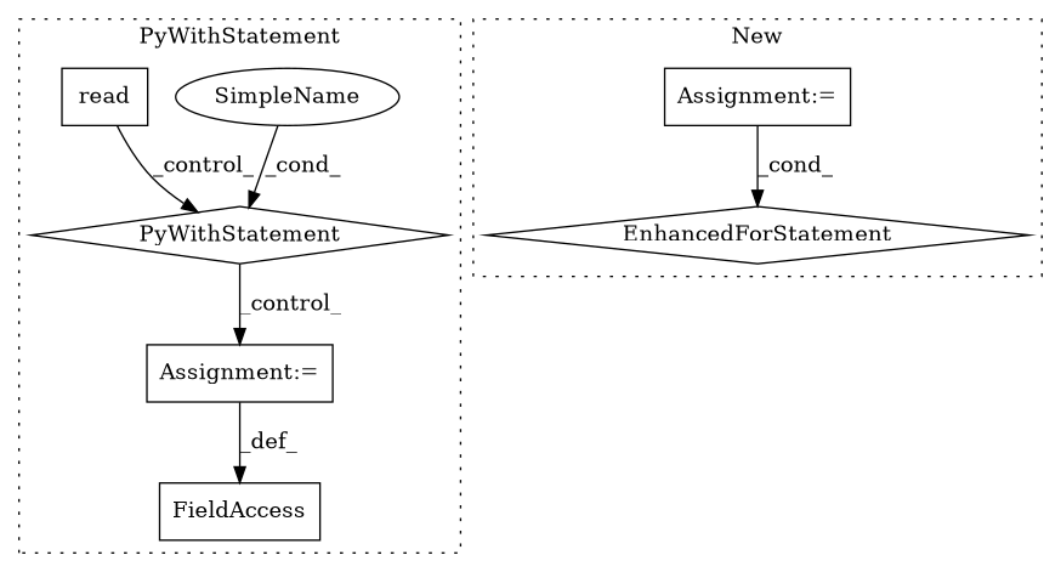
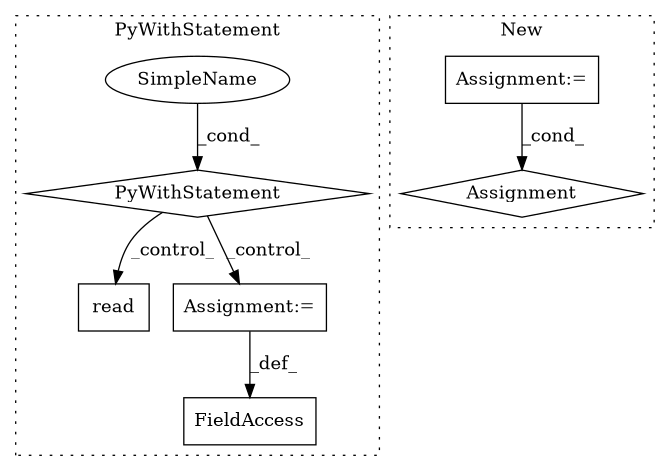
  digraph {
    node [a=7 shape=box l=1]
    n1 [a=42 label=SimpleName shape=ellipse l=""]
    n2 [a=32 l=6 label=read s=8922]
    n3 [a=22 l=8 label=FieldAccess s=8844]
    n4 [a=104 l="10,2" label=PyWithStatement s="8773,8802" shape=diamond]
    n5 [label="Assignment:=" s=8852]
-   n6 [a=70 l="69,2" label=EnhancedForStatement s="8973,9069" shape=diamond]
+   n6 [a=70 l="69,2" label=Assignment s="8973,9069" shape=diamond]
    n7 [label="Assignment:=" s=8941]
    subgraph cluster_1 {
      label=PyWithStatement
      style=dotted
      n1
      n2
      n3
      n4
      n5
    }
    subgraph cluster_2 {
      label=New
      style=dotted
      n6
      n7
    }
    n1 -> n4 [label=_cond_]
-   n2 -> n4 [label=_control_]
+   n4 -> n2 [label=_control_]
    n4 -> n5 [label=_control_]
    n5 -> n3 [label=_def_]
    n7 -> n6 [label=_cond_]
  }
